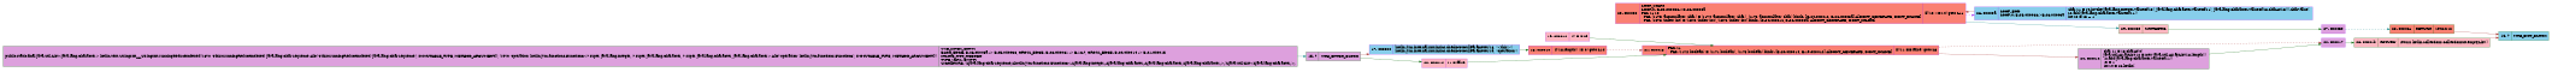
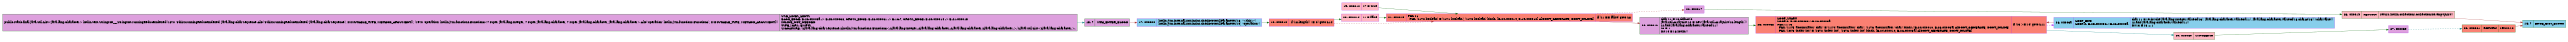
  digraph {
    rankdir=LR
    node [color=purple fillcolor=plum shape=record style=filled]
    edge [color=brown]
    n1 [color=darkgreen label="{15\:\ ?|MTH_ENTER_BLOCK\l}"]
    n2 [fillcolor=skyblue label="{17\:\ 0x0000|kotlin.jvm.internal.Intrinsics.checkNotNullParameter(r8, \"\<this\>\")\lkotlin.jvm.internal.Intrinsics.checkNotNullParameter(r9, \"operation\")\l}"]
    n3 [fillcolor=salmon label="{18\:\ 0x0010|if (r8.length() != 0) goto L14\l}"]
    n4 [fillcolor=lightpink label="{20\:\ 0x0014|r1 = false\l}"]
    n5 [fillcolor=salmon label="{21\:\ 0x0015|PHI: r1 \l  PHI: (r1v2 boolean) = (r1v1 boolean), (r1v8 boolean) binds: [B:20:0x0014, B:19:0x0012] A[DONT_GENERATE, DONT_INLINE]\l|if (r1 == false) goto L8\l}"]
    n6 [fillcolor=lightpink label="{19\:\ 0x0012|r7 = true\l}"]
    n7 [label="{22\:\ 0x0017}"]
    n8 [color=darkgreen label="{24\:\ 0x001c|char r1 = r8.charAt(0)\ljava.util.ArrayList r2 = new java.util.ArrayList(r8.length())\lr2.add(java.lang.Character.valueOf(r1))\lr3 = 1\lint r4 = r8.kotlin()\l}"]
    n9 [color=darkgreen fillcolor=lightpink label="{23\:\ 0x001b|RETURN\l|return kotlin.collections.CollectionsKt.emptyList()\l}"]
    n10 [fillcolor=salmon label="{25\:\ 0x0038|LOOP_START\lLOOP:0: B:25:0x0038\-\>B:26:0x003a\lPHI: r1 r3 \l  PHI: (r1v5 'accumulator' char) = (r1v4 'accumulator' char), (r1v6 'accumulator' char) binds: [B:24:0x001c, B:26:0x003a] A[DONT_GENERATE, DONT_INLINE]\l  PHI: (r3v3 'index' int) = (r3v2 'index' int), (r3v6 'index' int) binds: [B:24:0x001c, B:26:0x003a] A[DONT_GENERATE, DONT_INLINE]\l|if (r3 \>= r4) goto L11\l}"]
-   n11 [color=darkgreen fillcolor=skyblue label="{16\:\ ?|MTH_EXIT_BLOCK\l}"]
+   n11 [color=darkgreen fillcolor=skyblue label="{16\:\ ?|EDGE_EXIT_BLOCK\l}"]
    n12 [fillcolor=skyblue label="{26\:\ 0x003a|LOOP_END\lLOOP:0: B:25:0x0038\-\>B:26:0x003a\l|char r1 = r9.invoke(java.lang.Integer.valueOf(r3), java.lang.Character.valueOf(r1), java.lang.Character.valueOf(r8.charAt(r3))).charValue()\lr2.add(java.lang.Character.valueOf(r1))\lint r3 = r3 + 1\l}"]
    n13 [color=darkgreen fillcolor=lightpink label="{29\:\ 0x005e|SYNTHETIC\l}"]
    n14 [label="{27\:\ 0x005e}"]
    n15 [color=darkgreen fillcolor=salmon label="{28\:\ 0x0061|RETURN\l|return r2\l}"]
    n16 [color=darkgreen label="{public static final java.util.List\<java.lang.Character\> kotlin.text.StringsKt___StringsKt.runningReduceIndexed((r8v0 '$this$runningReduceIndexed' java.lang.CharSequence A[D('$this$runningReduceIndexed' java.lang.CharSequence), IMMUTABLE_TYPE, METHOD_ARGUMENT]), (r9v0 'operation' kotlin.jvm.functions.Function3\<? super java.lang.Integer, ? super java.lang.Character, ? super java.lang.Character, java.lang.Character\> A[D('operation' kotlin.jvm.functions.Function3), IMMUTABLE_TYPE, METHOD_ARGUMENT]))  | USE_LINES_HINTS\lBACK_EDGE: B:26:0x003a \-\> B:25:0x0038, CROSS_EDGE: B:28:0x0061 \-\> B:16:?, CROSS_EDGE: B:20:0x0014 \-\> B:21:0x0015\lINLINE_NOT_NEEDED\lTYPE_VARS: EMPTY\lSIGNATURE: (Ljava\/lang\/CharSequence;Lkotlin\/jvm\/functions\/Function3\<\-Ljava\/lang\/Integer;\-Ljava\/lang\/Character;\-Ljava\/lang\/Character;Ljava\/lang\/Character;\>;)Ljava\/util\/List\<Ljava\/lang\/Character;\>;\l}"]
    n1 -> n2
    n2 -> n3 [color=darkgreen]
-   n1 -> n4 [color=darkgreen]
+   n3 -> n4 [color=darkgreen]
    n3 -> n5 [style=dashed]
    n4 -> n5 [color=darkgreen]
    n5 -> n7 [style=dashed]
    n5 -> n8
    n6 -> n5 [color=darkgreen]
    n7 -> n9 [color=darkgreen]
-   n8 -> n7 [color=darkgreen]
+   n8 -> n10 [color=darkgreen]
    n9 -> n11
    n10 -> n12 [color=purple style=dashed]
    n10 -> n13 [color=teal]
    n12 -> n10
    n13 -> n14 [color=darkgreen]
    n14 -> n15 [color=teal style=dashed]
    n15 -> n11
    n16 -> n1 [color=teal]
  }
